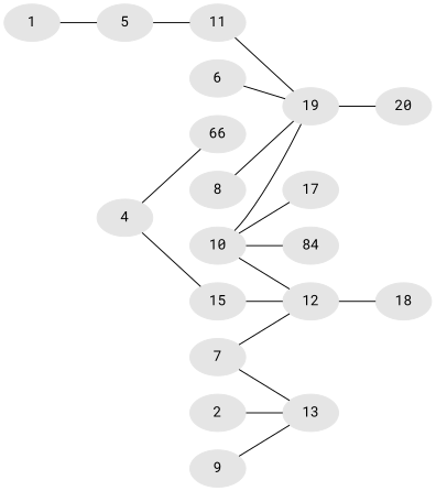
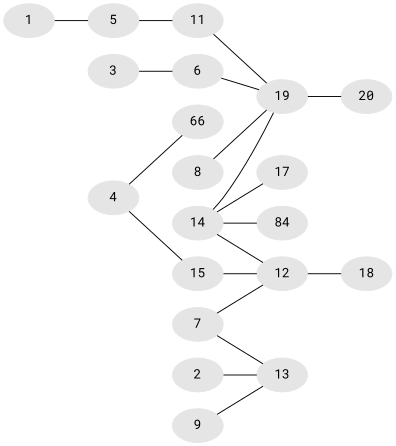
  graph {
    fontname="Roboto Mono"
    rankdir=LR
    node [color=gray90 fontname="Roboto Mono" style=filled]
    edge [fontname="Roboto Mono" weight=1.0]
    1
    5
    11
    2
    13
+   3
    6
    19
    4
    15
    n11 [label=66]
    12
-   10
+   10 [label=14]
    n14 [label=84]
    17
    20
    7
    18
    8
    9
    1 -- 5
    5 -- 11
    11 -- 19
    2 -- 13
+   3 -- 6
    6 -- 19
    19 -- 20
    4 -- 15
    4 -- n11
    15 -- 12
    12 -- 18
    10 -- 19
    10 -- 12
    10 -- n14
    10 -- 17
    7 -- 13
    7 -- 12
    8 -- 19
    9 -- 13
  }
